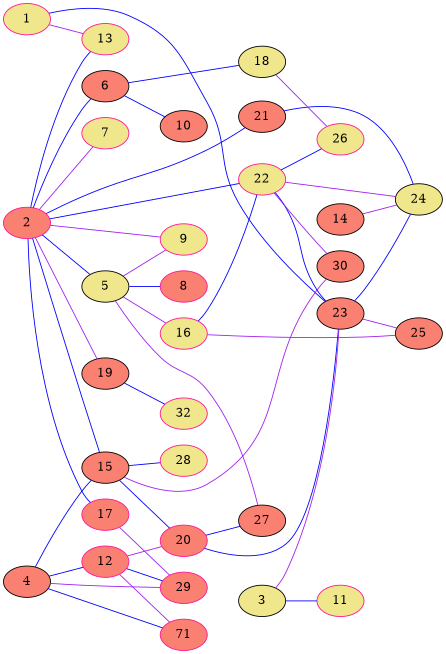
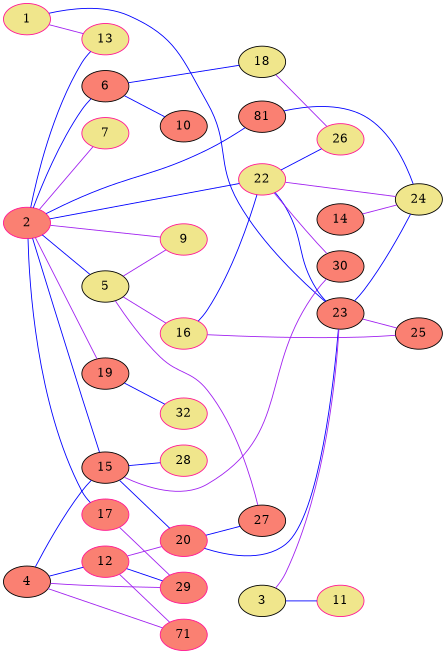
  graph {
    rankdir=LR
    node [color=deeppink fillcolor=salmon style=filled]
    edge [color=blue weight=1.0]
    1 [fillcolor=khaki]
    13 [fillcolor=khaki]
    23 [color=black]
    24 [color=black fillcolor=khaki]
    25 [color=black]
    2
    5 [color=black fillcolor=khaki]
    6 [color=black]
    7 [fillcolor=khaki]
    9 [fillcolor=khaki]
    15 [color=black]
    17
    19 [color=black]
-   21 [color=black]
+   21 [color=black label=81]
    22 [fillcolor=khaki]
-   8
    16 [fillcolor=khaki]
    27 [color=black]
    10 [color=black]
    18 [color=black fillcolor=khaki]
    20
    28 [fillcolor=khaki]
    30 [color=black]
    29
    32 [fillcolor=khaki]
    26 [fillcolor=khaki]
    3 [color=black fillcolor=khaki]
    11 [fillcolor=khaki]
    4 [color=black]
    12
    n31 [label=71]
    14 [color=black]
    1 -- 13 [color=purple]
    1 -- 23
    23 -- 24
    23 -- 25 [color=purple]
    2 -- 13
    2 -- 5
    2 -- 6
    2 -- 7 [color=purple]
    2 -- 9 [color=purple]
    2 -- 15
    2 -- 17
    2 -- 19 [color=purple]
    2 -- 21
    2 -- 22
    5 -- 9 [color=purple]
-   5 -- 8
    5 -- 16 [color=purple]
    5 -- 27 [color=purple]
    6 -- 10
    6 -- 18
    15 -- 20
    15 -- 28
    15 -- 30 [color=purple]
    17 -- 29 [color=purple]
    19 -- 32
    21 -- 24
    22 -- 23
    22 -- 24 [color=purple]
    22 -- 30 [color=purple]
    22 -- 26
    16 -- 25 [color=purple]
    16 -- 22
    18 -- 26 [color=purple]
    20 -- 23
    20 -- 27
    3 -- 23 [color=purple]
    3 -- 11
    4 -- 15
    4 -- 29 [color=purple]
    4 -- 12
-   4 -- n31
+   4 -- n31 [color=purple]
    12 -- 20 [color=purple]
    12 -- 29
    12 -- n31 [color=purple]
    14 -- 24 [color=purple]
  }
